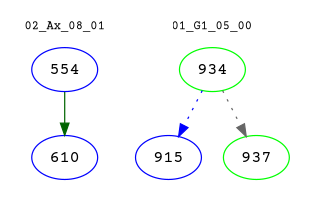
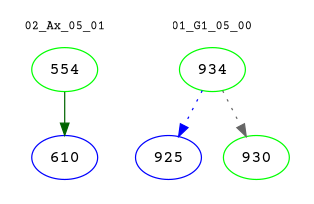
  digraph {
    fontname="Courier Prime"
    node [color=green fontname="Courier Prime"]
    edge [fontname="Courier Prime" style=dotted]
-   n1 [color=blue label=554]
+   n1 [label=554]
    n2 [color=blue label=610]
    n3 [label=934]
-   n4 [color=blue label=915]
-   n5 [label=937]
+   n4 [color=blue label=925]
+   n5 [label=930]
    subgraph cluster_1 {
      color=white
      fontsize=10
-     label="02_Ax_08_01"
+     label="02_Ax_05_01"
      n1
      n2
    }
    subgraph cluster_2 {
      color=white
      fontsize=10
      label="01_G1_05_00"
      n3
      n4
      n5
    }
    n1 -> n2 [color=darkgreen style=solid]
    n3 -> n4 [color=blue]
    n3 -> n5 [color=gray40]
  }
